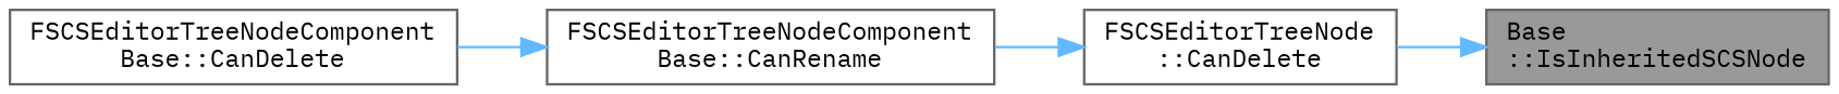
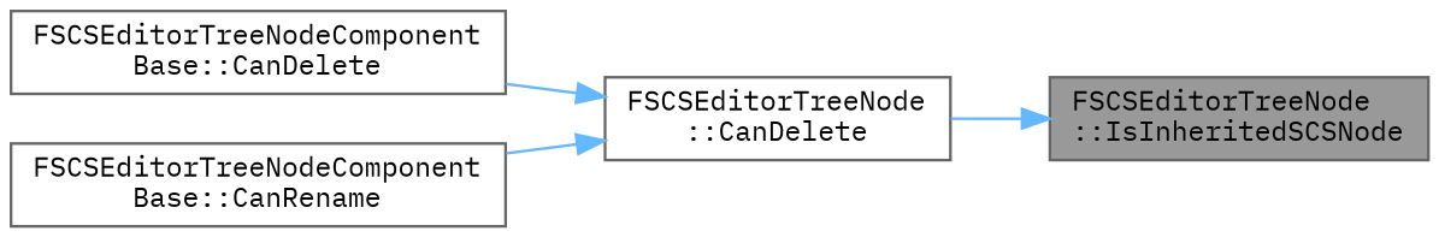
  digraph {
    fontname="IBM Plex Mono"
    rankdir=RL
    node [color=grey40 fillcolor=white fontname="IBM Plex Mono" fontsize=10 shape=box style=filled]
    edge [color=steelblue1 dir=back fontname="IBM Plex Mono" fontsize=10 labelfontname=Helvetica labelfontsize=10 style=solid]
-   n1 [color=gray40 fillcolor=grey60 fontcolor=black height=0.2 label="Base\l::IsInheritedSCSNode" width=0.4]
+   n1 [color=gray40 fillcolor=grey60 fontcolor=black height=0.2 label="FSCSEditorTreeNode\l::IsInheritedSCSNode" width=0.4]
    n2 [height=0.2 label="FSCSEditorTreeNode\l::CanDelete" width=0.4]
    n3 [height=0.2 label="FSCSEditorTreeNodeComponent\lBase::CanDelete" width=0.4]
    n4 [height=0.2 label="FSCSEditorTreeNodeComponent\lBase::CanRename" width=0.4]
    n1 -> n2
-   n4 -> n3
+   n2 -> n3
    n2 -> n4
  }
